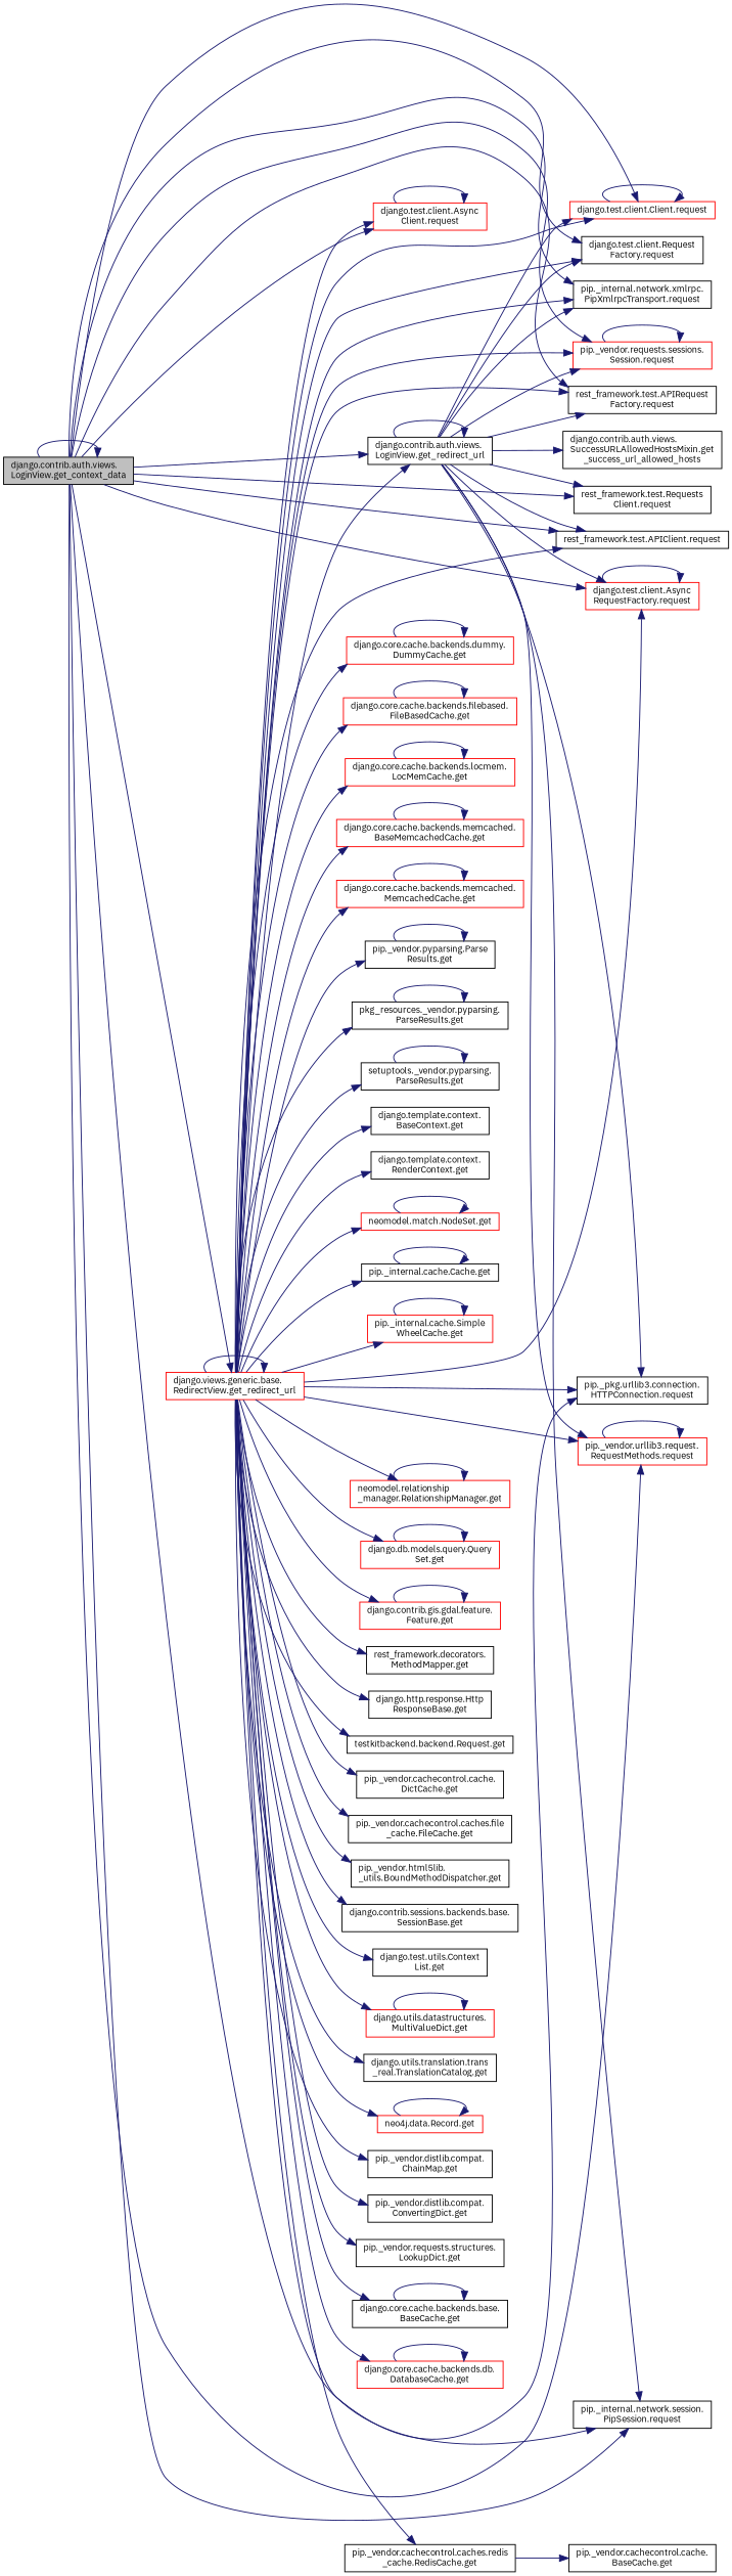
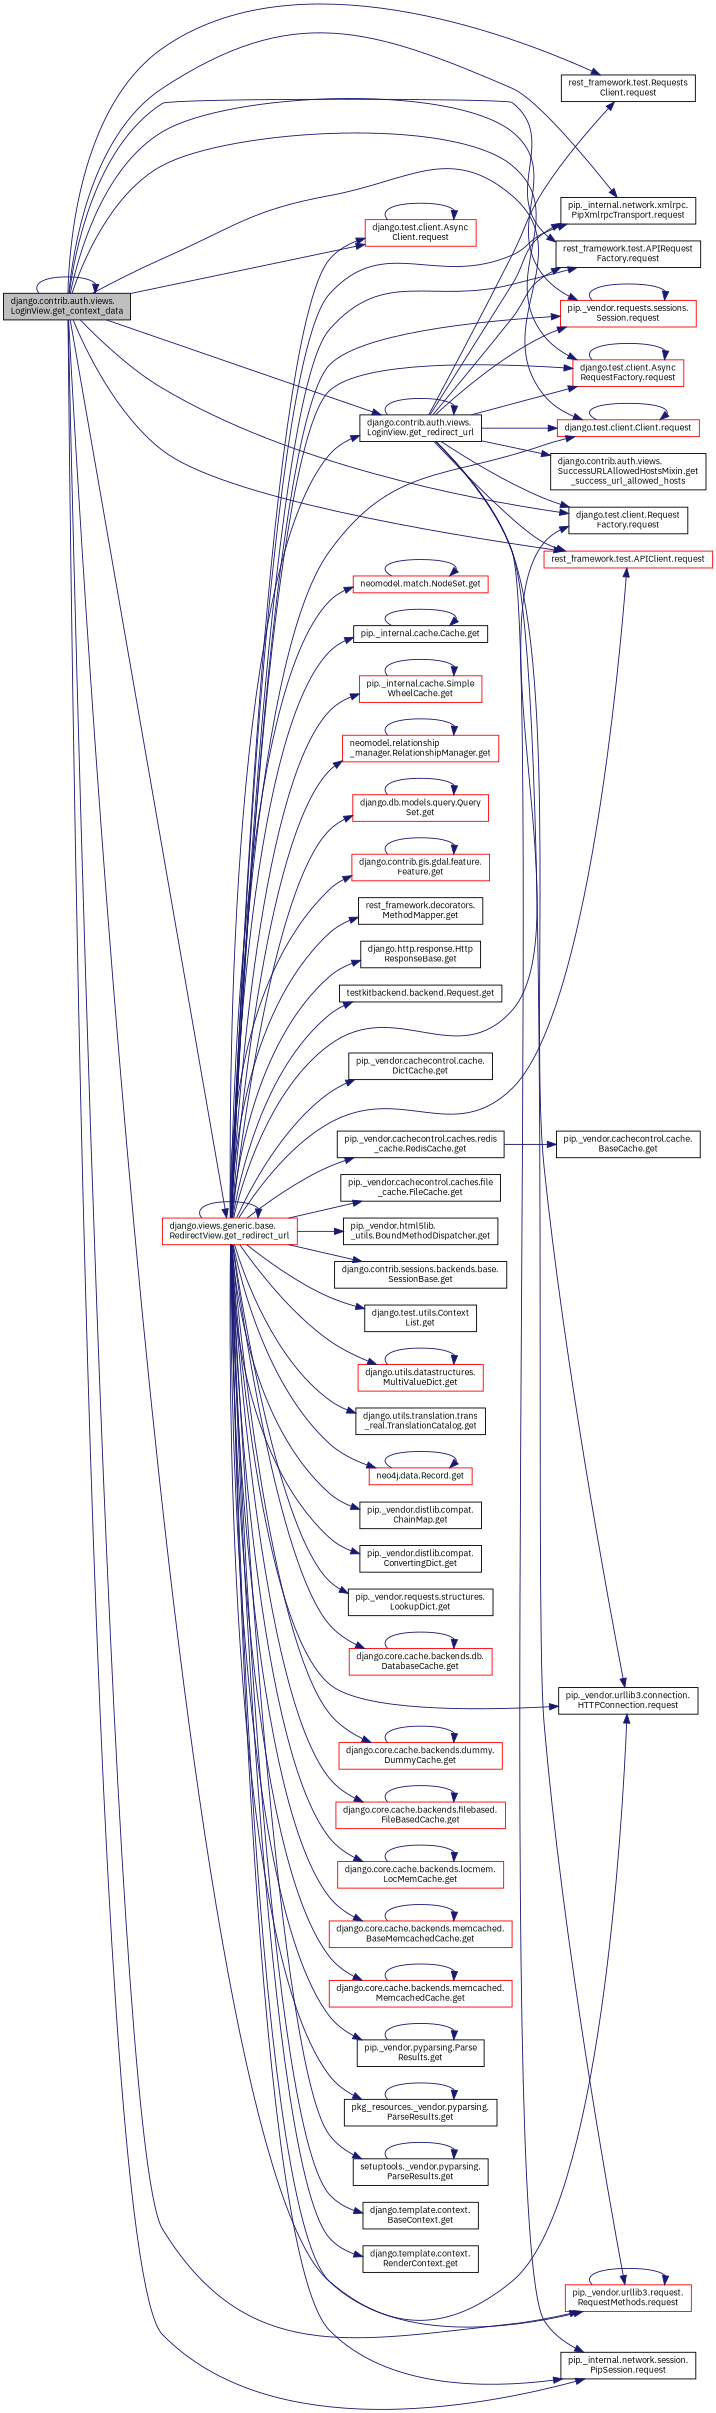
  digraph {
    fontname="IBM Plex Sans"
    rankdir=LR
    node [color=black fillcolor=white fontname="IBM Plex Sans" fontsize=10 shape=record style=filled]
    edge [color=midnightblue fontname="IBM Plex Sans" fontsize=10 labelfontname=Helvetica labelfontsize=10 style=solid]
    n1 [fillcolor=grey75 fontcolor=black height=0.2 label="django.contrib.auth.views.\lLoginView.get_context_data" width=0.4]
    n2 [height=0.2 label="django.contrib.auth.views.\lLoginView.get_redirect_url" width=0.4]
    n3 [height=0.2 label="django.test.client.Request\lFactory.request" width=0.4]
    n4 [color=red height=0.2 label="django.test.client.Async\lRequestFactory.request" width=0.4]
    n5 [color=red height=0.2 label="django.test.client.Client.request" width=0.4]
    n6 [color=red height=0.2 label="django.test.client.Async\lClient.request" width=0.4]
    n7 [height=0.2 label="pip._internal.network.xmlrpc.\lPipXmlrpcTransport.request" width=0.4]
    n8 [color=red height=0.2 label="pip._vendor.requests.sessions.\lSession.request" width=0.4]
    n9 [height=0.2 label="rest_framework.test.APIRequest\lFactory.request" width=0.4]
-   n10 [height=0.2 label="rest_framework.test.APIClient.request" width=0.4]
+   n10 [color=red height=0.2 label="rest_framework.test.APIClient.request" width=0.4]
    n11 [height=0.2 label="rest_framework.test.Requests\lClient.request" width=0.4]
-   n12 [height=0.2 label="pip._pkg.urllib3.connection.\lHTTPConnection.request" width=0.4]
+   n12 [height=0.2 label="pip._vendor.urllib3.connection.\lHTTPConnection.request" width=0.4]
    n13 [color=red height=0.2 label="pip._vendor.urllib3.request.\lRequestMethods.request" width=0.4]
    n14 [height=0.2 label="pip._internal.network.session.\lPipSession.request" width=0.4]
    n15 [color=red height=0.2 label="django.views.generic.base.\lRedirectView.get_redirect_url" width=0.4]
    n16 [height=0.2 label="django.contrib.auth.views.\lSuccessURLAllowedHostsMixin.get\l_success_url_allowed_hosts" width=0.4]
    n17 [color=red height=0.2 label="neomodel.relationship\l_manager.RelationshipManager.get" width=0.4]
    n18 [color=red height=0.2 label="django.db.models.query.Query\lSet.get" width=0.4]
    n19 [color=red height=0.2 label="django.contrib.gis.gdal.feature.\lFeature.get" width=0.4]
    n20 [height=0.2 label="rest_framework.decorators.\lMethodMapper.get" width=0.4]
    n21 [height=0.2 label="django.http.response.Http\lResponseBase.get" width=0.4]
    n22 [height=0.2 label="testkitbackend.backend.Request.get" width=0.4]
    n23 [height=0.2 label="pip._vendor.cachecontrol.cache.\lDictCache.get" width=0.4]
    n24 [height=0.2 label="pip._vendor.cachecontrol.caches.file\l_cache.FileCache.get" width=0.4]
    n25 [height=0.2 label="pip._vendor.cachecontrol.caches.redis\l_cache.RedisCache.get" width=0.4]
    n26 [height=0.2 label="pip._vendor.html5lib.\l_utils.BoundMethodDispatcher.get" width=0.4]
    n27 [height=0.2 label="django.contrib.sessions.backends.base.\lSessionBase.get" width=0.4]
    n28 [height=0.2 label="django.test.utils.Context\lList.get" width=0.4]
    n29 [color=red height=0.2 label="django.utils.datastructures.\lMultiValueDict.get" width=0.4]
    n30 [height=0.2 label="django.utils.translation.trans\l_real.TranslationCatalog.get" width=0.4]
    n31 [color=red height=0.2 label="neo4j.data.Record.get" width=0.4]
    n32 [height=0.2 label="pip._vendor.distlib.compat.\lChainMap.get" width=0.4]
    n33 [height=0.2 label="pip._vendor.distlib.compat.\lConvertingDict.get" width=0.4]
    n34 [height=0.2 label="pip._vendor.requests.structures.\lLookupDict.get" width=0.4]
-   n35 [height=0.2 label="django.core.cache.backends.base.\lBaseCache.get" width=0.4]
    n36 [color=red height=0.2 label="django.core.cache.backends.db.\lDatabaseCache.get" width=0.4]
    n37 [color=red height=0.2 label="django.core.cache.backends.dummy.\lDummyCache.get" width=0.4]
    n38 [color=red height=0.2 label="django.core.cache.backends.filebased.\lFileBasedCache.get" width=0.4]
    n39 [color=red height=0.2 label="django.core.cache.backends.locmem.\lLocMemCache.get" width=0.4]
    n40 [color=red height=0.2 label="django.core.cache.backends.memcached.\lBaseMemcachedCache.get" width=0.4]
    n41 [color=red height=0.2 label="django.core.cache.backends.memcached.\lMemcachedCache.get" width=0.4]
    n42 [height=0.2 label="pip._vendor.pyparsing.Parse\lResults.get" width=0.4]
    n43 [height=0.2 label="pkg_resources._vendor.pyparsing.\lParseResults.get" width=0.4]
    n44 [height=0.2 label="setuptools._vendor.pyparsing.\lParseResults.get" width=0.4]
    n45 [height=0.2 label="django.template.context.\lBaseContext.get" width=0.4]
    n46 [height=0.2 label="django.template.context.\lRenderContext.get" width=0.4]
    n47 [color=red height=0.2 label="neomodel.match.NodeSet.get" width=0.4]
    n48 [height=0.2 label="pip._internal.cache.Cache.get" width=0.4]
    n49 [color=red height=0.2 label="pip._internal.cache.Simple\lWheelCache.get" width=0.4]
    n50 [height=0.2 label="pip._vendor.cachecontrol.cache.\lBaseCache.get" width=0.4]
    n1 -> n1
    n1 -> n2
    n1 -> n3
    n1 -> n4
    n1 -> n5
    n1 -> n6
    n1 -> n7
    n1 -> n8
    n1 -> n9
    n1 -> n10
    n1 -> n11
    n1 -> n12
    n1 -> n13
    n1 -> n14
    n1 -> n15
    n2 -> n2
    n2 -> n3
    n2 -> n4
    n2 -> n5
    n2 -> n7
    n2 -> n8
    n2 -> n9
    n2 -> n10
    n2 -> n11
    n2 -> n12
    n2 -> n13
    n2 -> n14
    n2 -> n16
    n4 -> n4
    n5 -> n5
    n6 -> n6
    n8 -> n8
    n13 -> n13
    n15 -> n2
    n15 -> n3
    n15 -> n4
    n15 -> n5
    n15 -> n6
    n15 -> n7
    n15 -> n8
    n15 -> n9
    n15 -> n10
    n15 -> n12
    n15 -> n13
    n15 -> n14
    n15 -> n15
    n15 -> n17
    n15 -> n18
    n15 -> n19
    n15 -> n20
    n15 -> n21
    n15 -> n22
    n15 -> n23
    n15 -> n24
    n15 -> n25
    n15 -> n26
    n15 -> n27
    n15 -> n28
    n15 -> n29
    n15 -> n30
    n15 -> n31
    n15 -> n32
    n15 -> n33
    n15 -> n34
-   n15 -> n35
    n15 -> n36
    n15 -> n37
    n15 -> n38
    n15 -> n39
    n15 -> n40
    n15 -> n41
    n15 -> n42
    n15 -> n43
    n15 -> n44
    n15 -> n45
    n15 -> n46
    n15 -> n47
    n15 -> n48
    n15 -> n49
    n17 -> n17
    n18 -> n18
    n19 -> n19
    n25 -> n50
    n29 -> n29
    n31 -> n31
-   n35 -> n35
    n36 -> n36
    n37 -> n37
    n38 -> n38
    n39 -> n39
    n40 -> n40
    n41 -> n41
    n42 -> n42
    n43 -> n43
    n44 -> n44
    n47 -> n47
    n48 -> n48
    n49 -> n49
  }
